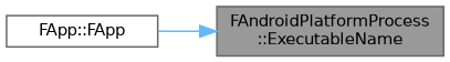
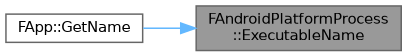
  digraph {
    rankdir=RL
    node [fontname=Helvetica fontsize=10 shape=box style=filled]
    n1 [color=gray40 fillcolor=grey60 fontcolor=black height=0.2 label="FAndroidPlatformProcess\l::ExecutableName" width=0.4]
-   n2 [color=grey40 fillcolor=white height=0.2 label="FApp::FApp" width=0.4]
+   n2 [color=grey40 fillcolor=white height=0.2 label="FApp::GetName" width=0.4]
    n1 -> n2 [color=steelblue1 dir=back fontname=Helvetica fontsize=10 labelfontname=Helvetica labelfontsize=10 style=solid]
  }
